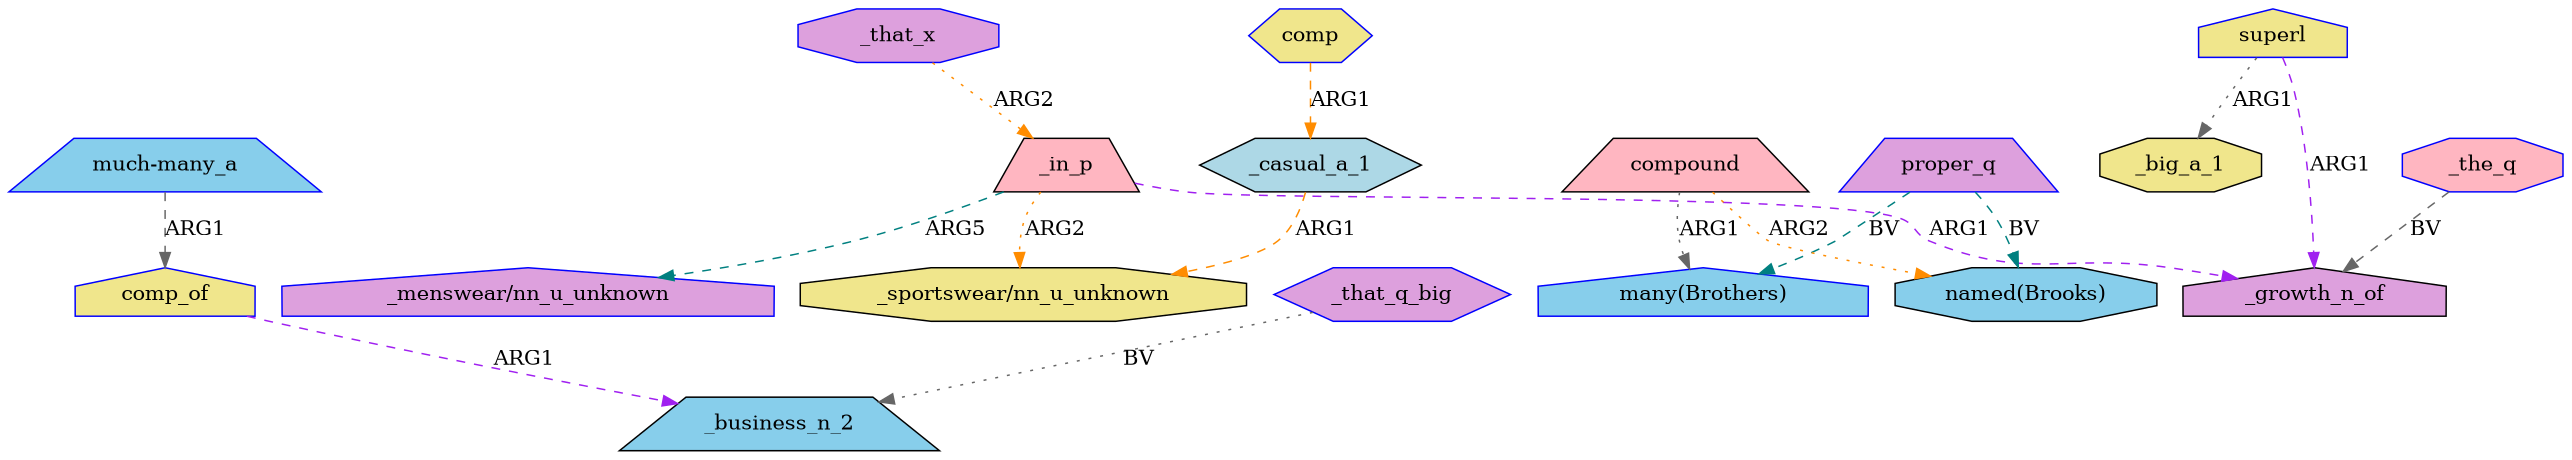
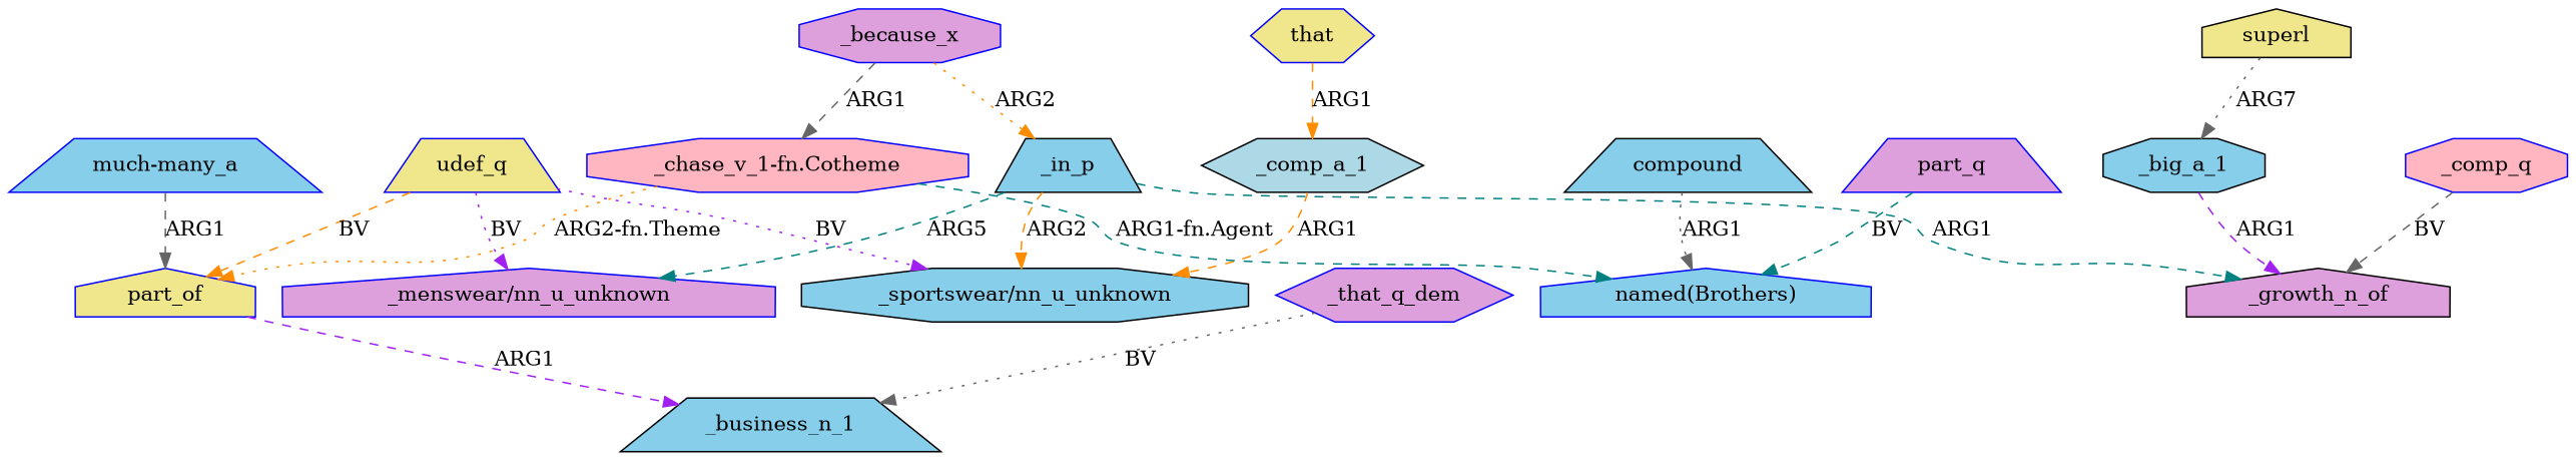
  digraph {
    node [color=blue fillcolor=khaki shape=trapezium style=filled]
    edge [color=darkorange style=dashed]
-   _in_p [color=black fillcolor=lightpink]
+   _in_p [color=black fillcolor=skyblue]
    "_menswear/nn_u_unknown" [fillcolor=plum shape=house]
    _growth_n_of [color=black fillcolor=plum shape=house]
-   "_sportswear/nn_u_unknown" [color=black shape=octagon]
-   part_of [shape=house label=comp_of]
-   _business_n_1 [color=black fillcolor=skyblue label=_business_n_2]
-   _big_a_1 [color=black shape=octagon]
-   proper_q [fillcolor=plum]
-   "named(Brothers)" [fillcolor=skyblue shape=house label="many(Brothers)"]
-   "named(Brooks)" [color=black fillcolor=skyblue shape=octagon]
+   "_sportswear/nn_u_unknown" [color=black fillcolor=skyblue shape=octagon]
+   udef_q
+   part_of [shape=house]
+   _business_n_1 [color=black fillcolor=skyblue]
+   _big_a_1 [color=black fillcolor=skyblue shape=octagon]
+   proper_q [fillcolor=plum label=part_q]
+   "named(Brothers)" [fillcolor=skyblue shape=house]
    "much-many_a" [fillcolor=skyblue]
-   _that_q_dem [fillcolor=plum shape=hexagon label=_that_q_big]
-   _casual_a_1 [color=black fillcolor=lightblue shape=hexagon]
-   compound [color=black fillcolor=lightpink]
-   _because_x [fillcolor=plum shape=octagon label=_that_x]
-   comp [shape=hexagon]
-   _the_q [fillcolor=lightpink shape=octagon]
-   superl [shape=house]
+   _that_q_dem [fillcolor=plum shape=hexagon]
+   _casual_a_1 [color=black fillcolor=lightblue shape=hexagon label=_comp_a_1]
+   compound [color=black fillcolor=skyblue]
+   _because_x [fillcolor=plum shape=octagon]
+   "_chase_v_1-fn.Cotheme" [fillcolor=lightpink shape=octagon]
+   comp [shape=hexagon label=that]
+   _the_q [fillcolor=lightpink shape=octagon label=_comp_q]
+   superl [color=black shape=house]
    _in_p -> "_menswear/nn_u_unknown" [color=teal label=ARG5]
-   _in_p -> _growth_n_of [color=purple label=ARG1]
-   _in_p -> "_sportswear/nn_u_unknown" [label=ARG2 style=dotted]
+   _in_p -> _growth_n_of [color=teal label=ARG1]
+   _in_p -> "_sportswear/nn_u_unknown" [label=ARG2]
+   udef_q -> "_menswear/nn_u_unknown" [color=purple label=BV style=dotted]
+   udef_q -> "_sportswear/nn_u_unknown" [color=purple label=BV style=dotted]
+   udef_q -> part_of [label=BV]
    part_of -> _business_n_1 [color=purple label=ARG1]
-   superl -> _growth_n_of [color=purple label=ARG1]
+   _big_a_1 -> _growth_n_of [color=purple label=ARG1]
    proper_q -> "named(Brothers)" [color=teal label=BV]
-   proper_q -> "named(Brooks)" [color=teal label=BV]
    "much-many_a" -> part_of [color=gray40 label=ARG1]
    _that_q_dem -> _business_n_1 [color=gray40 label=BV style=dotted]
    _casual_a_1 -> "_sportswear/nn_u_unknown" [label=ARG1]
    compound -> "named(Brothers)" [color=gray40 label=ARG1 style=dotted]
-   compound -> "named(Brooks)" [label=ARG2 style=dotted]
    _because_x -> _in_p [label=ARG2 style=dotted]
+   _because_x -> "_chase_v_1-fn.Cotheme" [color=gray40 label=ARG1]
+   "_chase_v_1-fn.Cotheme" -> part_of [label="ARG2-fn.Theme" style=dotted]
+   "_chase_v_1-fn.Cotheme" -> "named(Brothers)" [color=teal label="ARG1-fn.Agent"]
    comp -> _casual_a_1 [label=ARG1]
    _the_q -> _growth_n_of [color=gray40 label=BV]
-   superl -> _big_a_1 [color=gray40 label=ARG1 style=dotted]
+   superl -> _big_a_1 [color=gray40 label=ARG7 style=dotted]
  }
